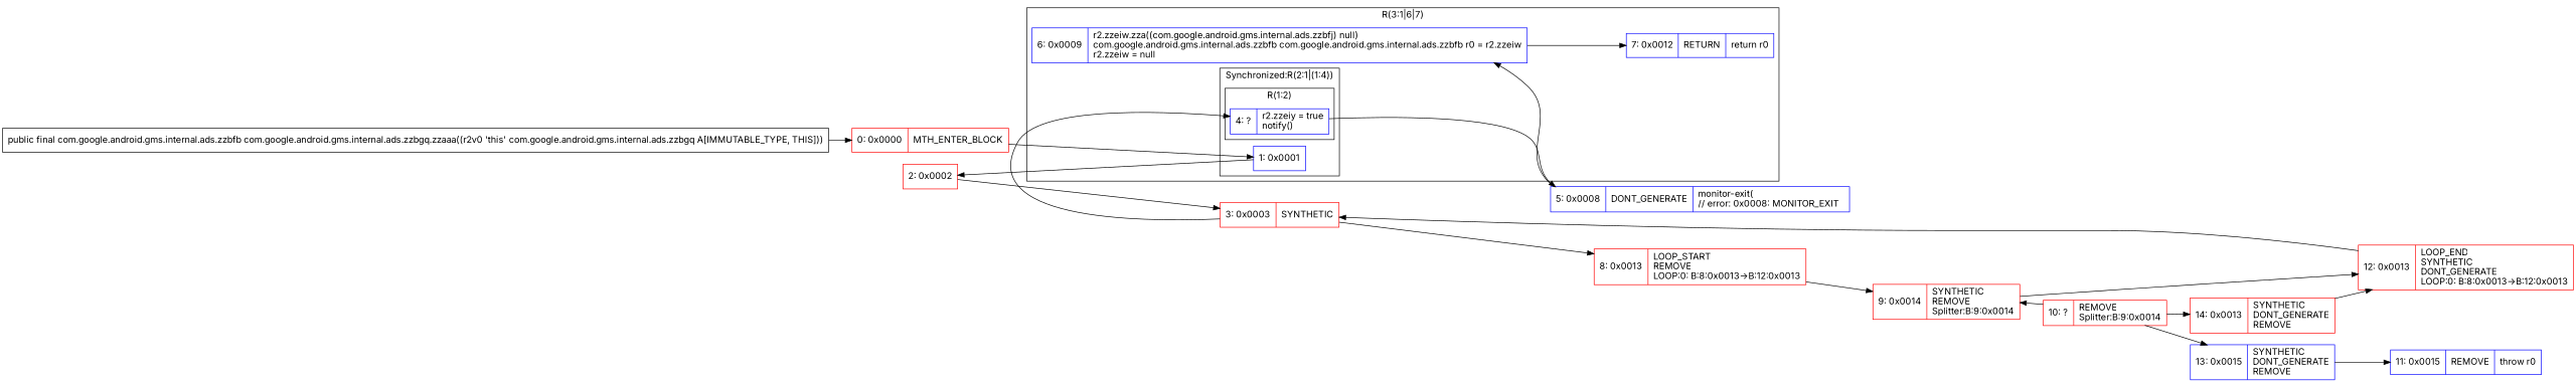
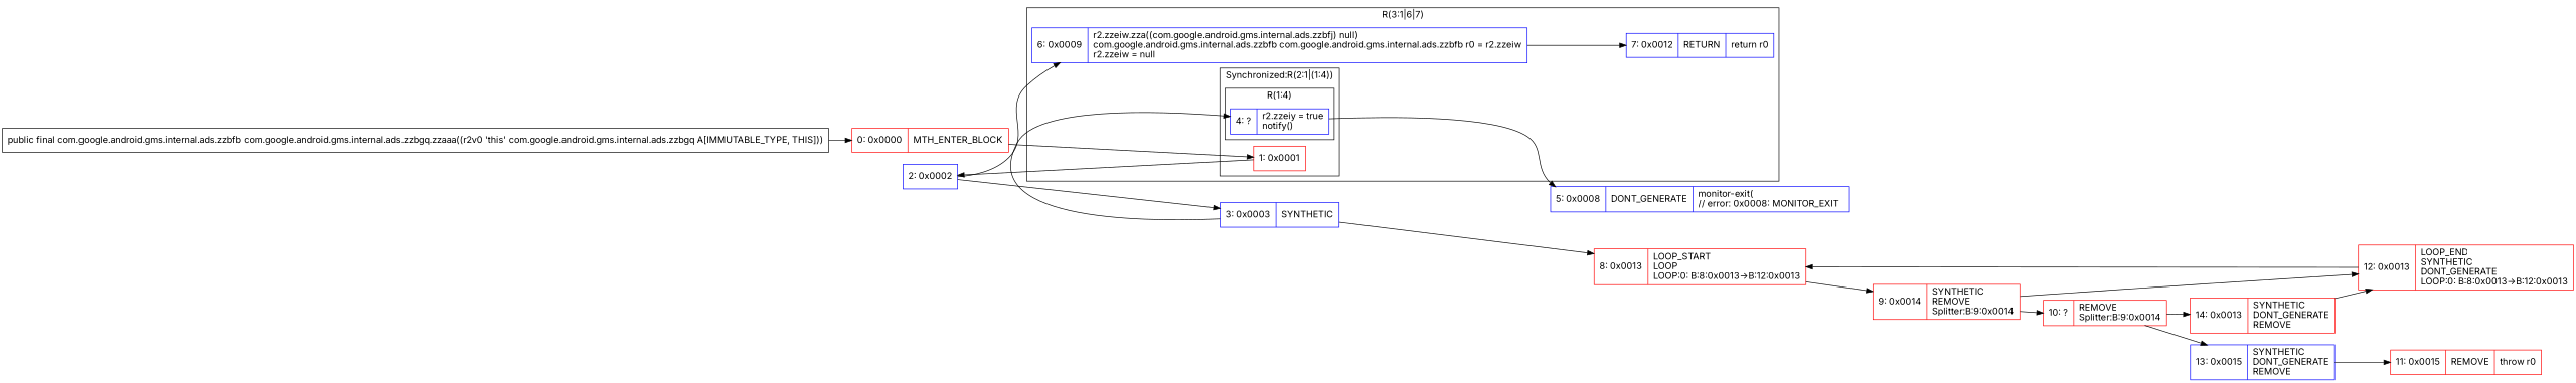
  digraph {
    fontname=Inter
    rankdir=LR
    node [color=red fontname=Inter shape=record]
    edge [fontname=Inter]
    n1 [color=blue label="{4\:\ ?|r2.zzeiy = true\lnotify()\l}"]
-   n2 [color=blue label="{1\:\ 0x0001}"]
+   n2 [label="{1\:\ 0x0001}"]
    n3 [color=blue label="{6\:\ 0x0009|r2.zzeiw.zza((com.google.android.gms.internal.ads.zzbfj) null)\lcom.google.android.gms.internal.ads.zzbfb com.google.android.gms.internal.ads.zzbfb r0 = r2.zzeiw\lr2.zzeiw = null\l}"]
    n4 [color=blue label="{7\:\ 0x0012|RETURN\l|return r0\l}"]
    n5 [color=blue label="{5\:\ 0x0008|DONT_GENERATE\l|monitor\-exit(\l\/\/ error: 0x0008: MONITOR_EXIT  \l}"]
-   n6 [label="{2\:\ 0x0002}"]
-   n7 [label="{3\:\ 0x0003|SYNTHETIC\l}"]
+   n6 [color=blue label="{2\:\ 0x0002}"]
+   n7 [color=blue label="{3\:\ 0x0003|SYNTHETIC\l}"]
    n8 [label="{0\:\ 0x0000|MTH_ENTER_BLOCK\l}"]
-   n9 [label="{8\:\ 0x0013|LOOP_START\lREMOVE\lLOOP:0: B:8:0x0013\-\>B:12:0x0013\l}"]
+   n9 [label="{8\:\ 0x0013|LOOP_START\lLOOP\lLOOP:0: B:8:0x0013\-\>B:12:0x0013\l}"]
    n10 [label="{9\:\ 0x0014|SYNTHETIC\lREMOVE\lSplitter:B:9:0x0014\l}"]
    n11 [label="{10\:\ ?|REMOVE\lSplitter:B:9:0x0014\l}"]
    n12 [label="{12\:\ 0x0013|LOOP_END\lSYNTHETIC\lDONT_GENERATE\lLOOP:0: B:8:0x0013\-\>B:12:0x0013\l}"]
    n13 [color=blue label="{13\:\ 0x0015|SYNTHETIC\lDONT_GENERATE\lREMOVE\l}"]
    n14 [label="{14\:\ 0x0013|SYNTHETIC\lDONT_GENERATE\lREMOVE\l}"]
-   n15 [color=blue label="{11\:\ 0x0015|REMOVE\l|throw r0\l}"]
+   n15 [label="{11\:\ 0x0015|REMOVE\l|throw r0\l}"]
    n16 [label="{public final com.google.android.gms.internal.ads.zzbfb com.google.android.gms.internal.ads.zzbgq.zzaaa((r2v0 'this' com.google.android.gms.internal.ads.zzbgq A[IMMUTABLE_TYPE, THIS])) }" color=""]
    subgraph cluster_1 {
      label="R(3:1|6|7)"
      n3
      n4
      subgraph cluster_2 {
        label="Synchronized:R(2:1|(1:4))"
        n2
        subgraph cluster_3 {
-         label="R(1:2)"
+         label="R(1:4)"
          n1
        }
      }
    }
    n1 -> n5
    n2 -> n6
    n3 -> n4
-   n5 -> n3
+   n6 -> n3
    n6 -> n7
    n7 -> n1
    n7 -> n9
    n8 -> n2
    n9 -> n10
-   n11 -> n10
+   n10 -> n11
    n10 -> n12
    n11 -> n13
    n11 -> n14
-   n12 -> n7
+   n12 -> n9
    n13 -> n15
    n14 -> n12
    n16 -> n8
  }
